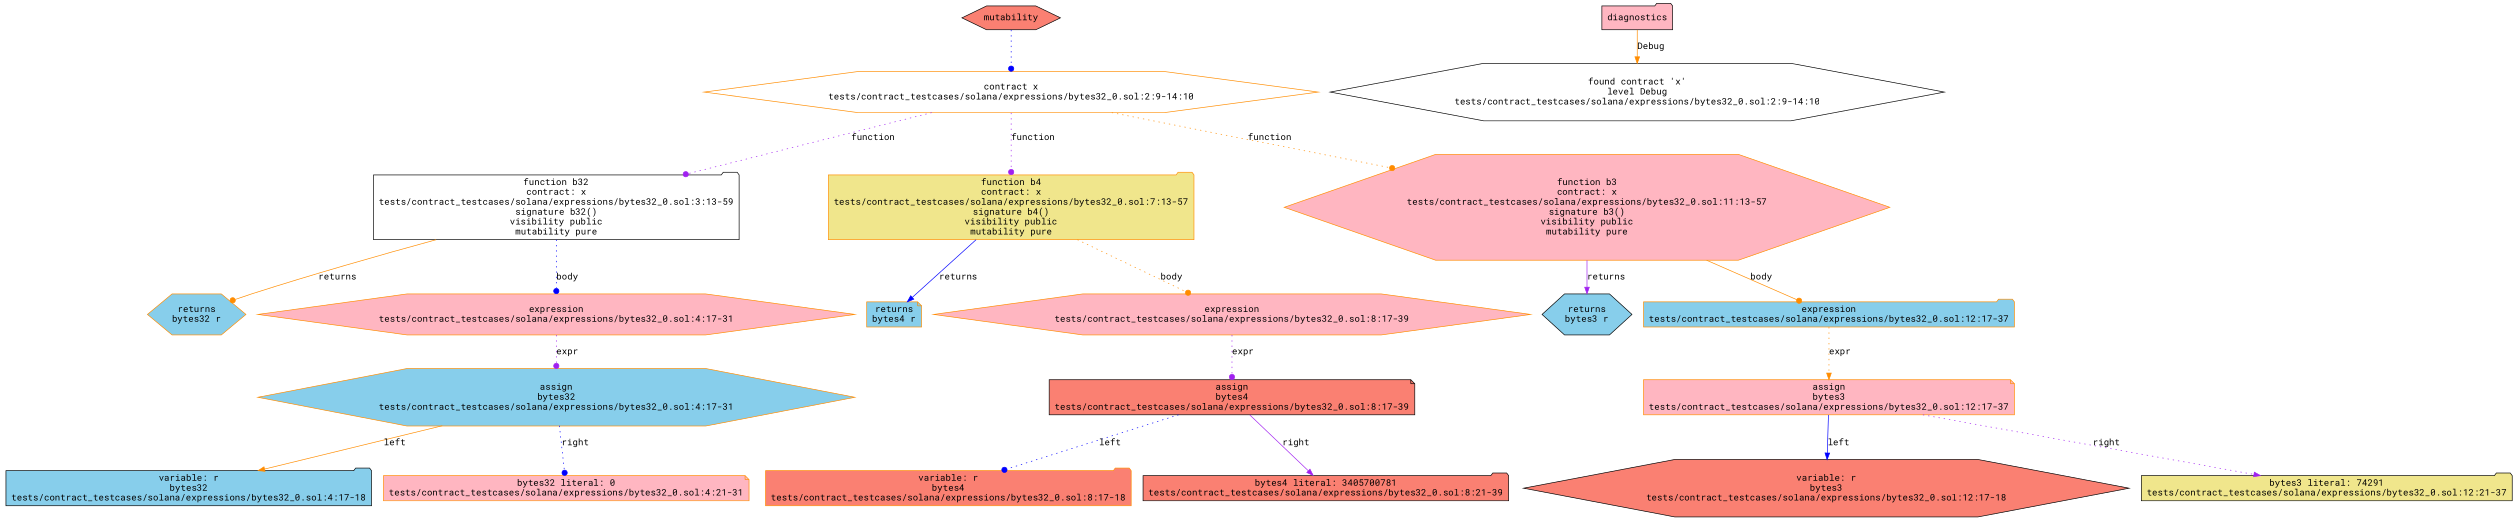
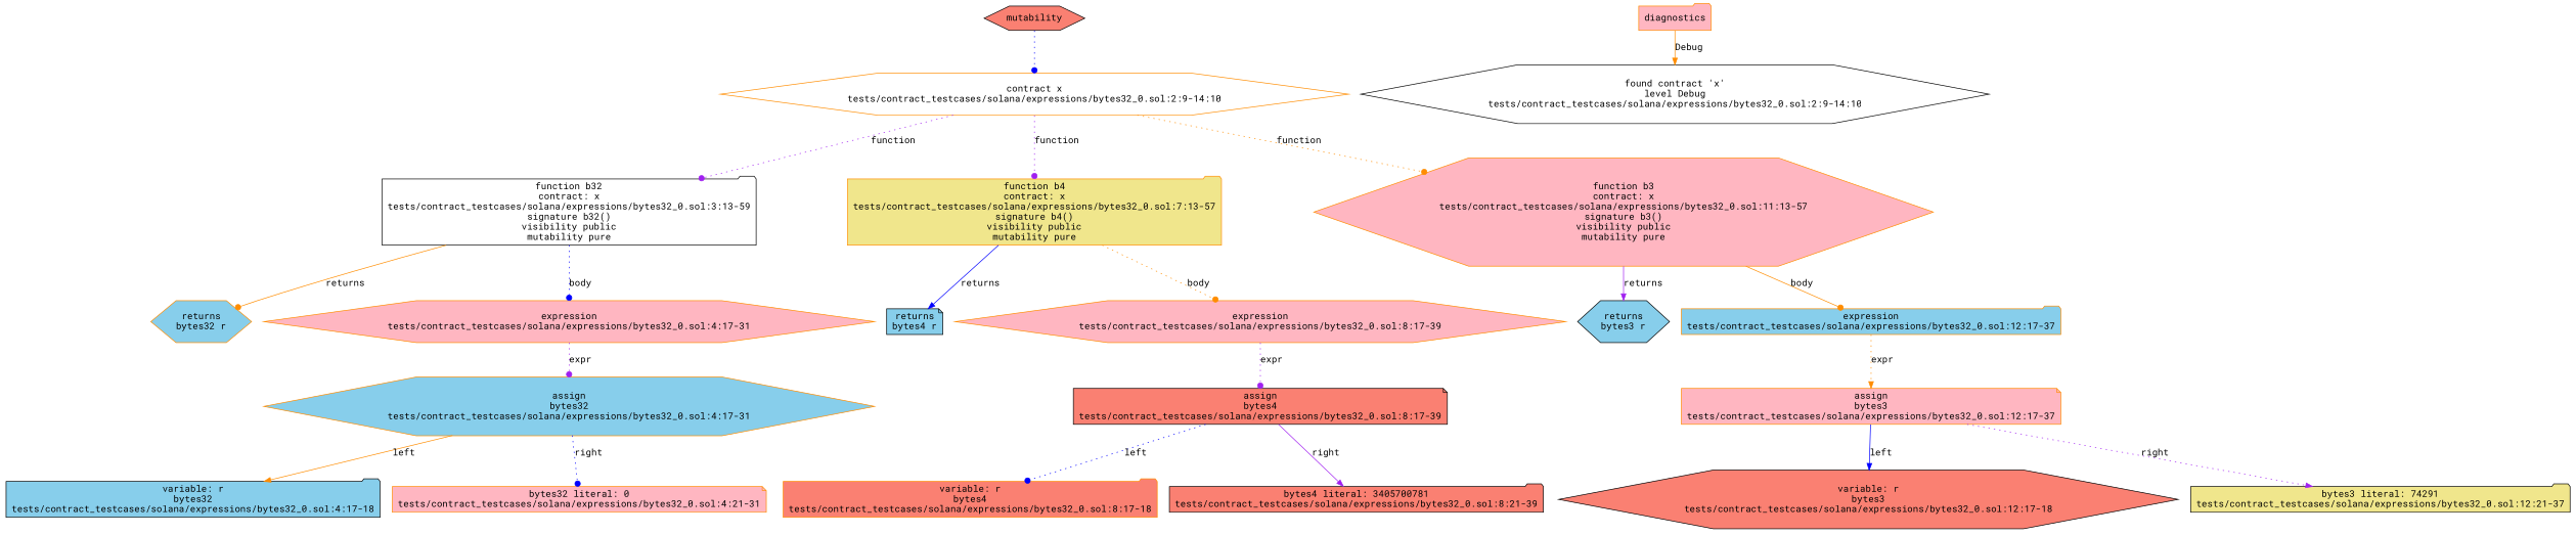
  strict digraph {
    fontname="Roboto Mono"
    node [color=darkorange fillcolor=lightpink fontname="Roboto Mono" shape=hexagon style=filled]
    edge [arrowhead=dot color=purple fontname="Roboto Mono" style=dotted]
    n1 [fillcolor=white label="contract x\ntests/contract_testcases/solana/expressions/bytes32_0.sol:2:9-14:10"]
    n2 [color=black fillcolor=white label="function b32\ncontract: x\ntests/contract_testcases/solana/expressions/bytes32_0.sol:3:13-59\nsignature b32()\nvisibility public\nmutability pure" shape=folder]
    n3 [fillcolor=khaki label="function b4\ncontract: x\ntests/contract_testcases/solana/expressions/bytes32_0.sol:7:13-57\nsignature b4()\nvisibility public\nmutability pure" shape=folder]
    n4 [label="function b3\ncontract: x\ntests/contract_testcases/solana/expressions/bytes32_0.sol:11:13-57\nsignature b3()\nvisibility public\nmutability pure"]
    n5 [fillcolor=skyblue label="returns\nbytes32 r"]
    n6 [label="expression\ntests/contract_testcases/solana/expressions/bytes32_0.sol:4:17-31"]
-   n7 [fillcolor=skyblue label="returns\nbytes4 r" shape=note]
+   n7 [color=black fillcolor=skyblue label="returns\nbytes4 r" shape=note]
    n8 [label="expression\ntests/contract_testcases/solana/expressions/bytes32_0.sol:8:17-39"]
    n9 [color=black fillcolor=skyblue label="returns\nbytes3 r"]
    n10 [fillcolor=skyblue label="expression\ntests/contract_testcases/solana/expressions/bytes32_0.sol:12:17-37" shape=folder]
    n11 [fillcolor=skyblue label="assign\nbytes32\ntests/contract_testcases/solana/expressions/bytes32_0.sol:4:17-31"]
    n12 [color=black fillcolor=skyblue label="variable: r\nbytes32\ntests/contract_testcases/solana/expressions/bytes32_0.sol:4:17-18" shape=folder]
    n13 [label="bytes32 literal: 0\ntests/contract_testcases/solana/expressions/bytes32_0.sol:4:21-31" shape=note]
    n14 [color=black fillcolor=salmon label="assign\nbytes4\ntests/contract_testcases/solana/expressions/bytes32_0.sol:8:17-39" shape=note]
    n15 [fillcolor=salmon label="variable: r\nbytes4\ntests/contract_testcases/solana/expressions/bytes32_0.sol:8:17-18" shape=folder]
    n16 [color=black fillcolor=salmon label="bytes4 literal: 3405700781\ntests/contract_testcases/solana/expressions/bytes32_0.sol:8:21-39" shape=folder]
    n17 [label="assign\nbytes3\ntests/contract_testcases/solana/expressions/bytes32_0.sol:12:17-37" shape=note]
    n18 [color=black fillcolor=salmon label="variable: r\nbytes3\ntests/contract_testcases/solana/expressions/bytes32_0.sol:12:17-18"]
    n19 [color=black fillcolor=khaki label="bytes3 literal: 74291\ntests/contract_testcases/solana/expressions/bytes32_0.sol:12:21-37" shape=folder]
    n20 [color=black fillcolor=white label="found contract 'x'\nlevel Debug\ntests/contract_testcases/solana/expressions/bytes32_0.sol:2:9-14:10"]
    n21 [color=black fillcolor=salmon label=mutability]
-   diagnostics [color=black shape=folder]
+   diagnostics [shape=folder]
    n1 -> n2 [label=function]
    n1 -> n3 [label=function]
    n1 -> n4 [color=darkorange label=function]
    n2 -> n5 [color=darkorange label=returns style=solid]
    n2 -> n6 [color=blue label=body]
    n3 -> n7 [arrowhead=normal color=blue label=returns style=solid]
    n3 -> n8 [color=darkorange label=body]
    n4 -> n9 [arrowhead=normal label=returns style=solid]
    n4 -> n10 [color=darkorange label=body style=solid]
    n6 -> n11 [label=expr]
    n8 -> n14 [label=expr]
    n10 -> n17 [arrowhead=normal color=darkorange label=expr]
    n11 -> n12 [arrowhead=normal color=darkorange label=left style=solid]
    n11 -> n13 [color=blue label=right]
    n14 -> n15 [color=blue label=left]
    n14 -> n16 [arrowhead=normal label=right style=solid]
    n17 -> n18 [arrowhead=normal color=blue label=left style=solid]
    n17 -> n19 [arrowhead=normal label=right]
    n21 -> n1 [color=blue]
    diagnostics -> n20 [arrowhead=normal color=darkorange label=Debug style=solid]
  }
